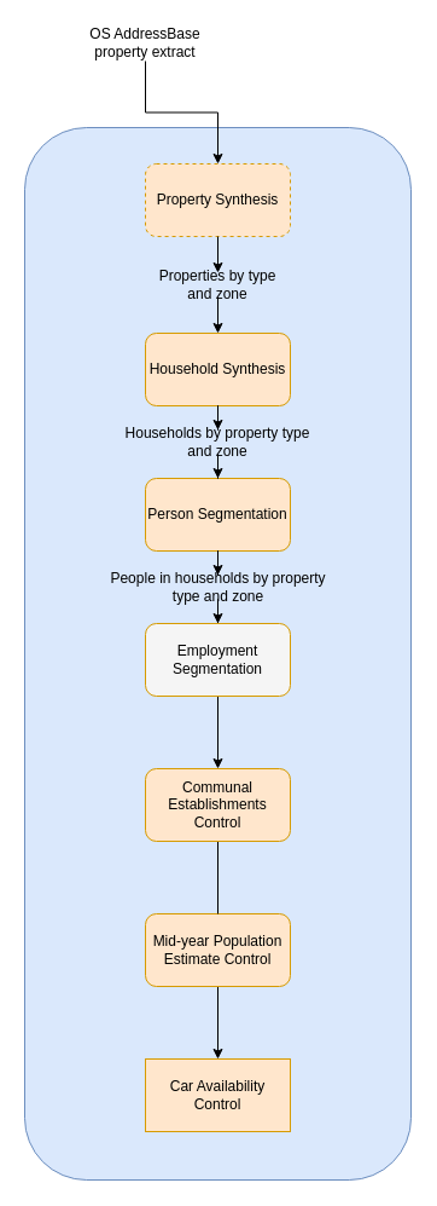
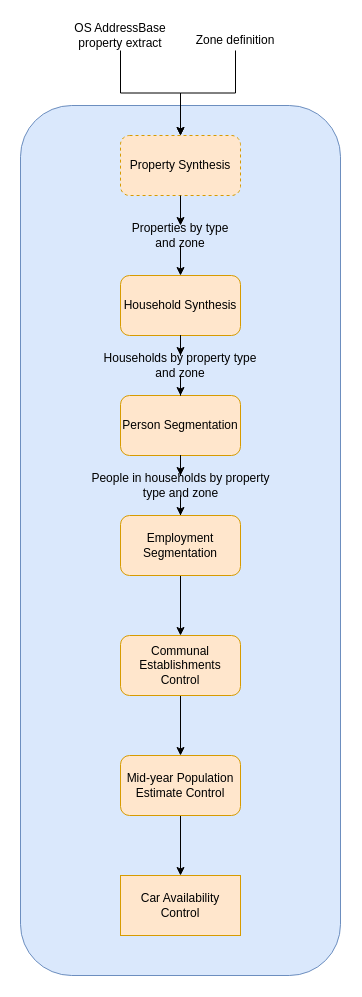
  <mxCell id="0" />
  <mxCell id="1" parent="0" />
  <mxCell id="2" value="" style="rounded=1;whiteSpace=wrap;html=1;fillColor=#dae8fc;strokeColor=#6c8ebf;arcSize=16;" parent="1" vertex="1"><mxGeometry x="20" y="105" width="320" height="870" as="geometry" /></mxCell>
  <mxCell id="3" value="" style="edgeStyle=orthogonalEdgeStyle;rounded=0;orthogonalLoop=1;jettySize=auto;html=1;" parent="1" source="4" target="12" edge="1"><mxGeometry relative="1" as="geometry" /></mxCell>
  <mxCell id="4" value="OS AddressBase property extract" style="text;html=1;strokeColor=none;fillColor=none;align=center;verticalAlign=middle;whiteSpace=wrap;rounded=0;" parent="1" vertex="1"><mxGeometry x="70" y="20" width="100" height="30" as="geometry" /></mxCell>
+ <mxCell id="5" value="" style="edgeStyle=orthogonalEdgeStyle;rounded=0;orthogonalLoop=1;jettySize=auto;html=1;" parent="1" source="6" target="12" edge="1"><mxGeometry relative="1" as="geometry" /></mxCell>
+ <mxCell id="6" value="Zone definition" style="text;html=1;strokeColor=none;fillColor=none;align=center;verticalAlign=middle;whiteSpace=wrap;rounded=0;" parent="1" vertex="1"><mxGeometry x="190" y="30" width="90" height="20" as="geometry" /></mxCell>
  <mxCell id="7" value="" style="edgeStyle=orthogonalEdgeStyle;rounded=0;orthogonalLoop=1;jettySize=auto;html=1;" parent="1" source="24" target="19" edge="1"><mxGeometry relative="1" as="geometry" /></mxCell>
  <mxCell id="8" value="Person Segmentation" style="rounded=1;whiteSpace=wrap;html=1;fillColor=#ffe6cc;strokeColor=#d79b00;" parent="1" vertex="1"><mxGeometry x="120" y="395" width="120" height="60" as="geometry" /></mxCell>
  <mxCell id="9" value="" style="edgeStyle=orthogonalEdgeStyle;rounded=0;orthogonalLoop=1;jettySize=auto;html=1;" parent="1" source="22" target="8" edge="1"><mxGeometry relative="1" as="geometry" /></mxCell>
  <mxCell id="10" value="Household Synthesis" style="rounded=1;whiteSpace=wrap;html=1;fillColor=#ffe6cc;strokeColor=#d79b00;" parent="1" vertex="1"><mxGeometry x="120" y="275" width="120" height="60" as="geometry" /></mxCell>
  <mxCell id="11" value="" style="edgeStyle=orthogonalEdgeStyle;rounded=0;orthogonalLoop=1;jettySize=auto;html=1;" parent="1" source="20" target="10" edge="1"><mxGeometry relative="1" as="geometry" /></mxCell>
  <mxCell id="12" value="Property Synthesis" style="rounded=1;whiteSpace=wrap;html=1;fillColor=#ffe6cc;strokeColor=#d79b00;dashed=1;" parent="1" vertex="1"><mxGeometry x="120" y="135" width="120" height="60" as="geometry" /></mxCell>
  <mxCell id="13" value="Car Availability Control" style="whiteSpace=wrap;html=1;fillColor=#ffe6cc;strokeColor=#d79b00;rounded=0;" parent="1" vertex="1"><mxGeometry x="120" y="875" width="120" height="60" as="geometry" /></mxCell>
  <mxCell id="14" value="" style="edgeStyle=orthogonalEdgeStyle;rounded=0;orthogonalLoop=1;jettySize=auto;html=1;" parent="1" source="15" target="13" edge="1"><mxGeometry relative="1" as="geometry" /></mxCell>
  <mxCell id="15" value="Mid-year Population Estimate Control" style="rounded=1;whiteSpace=wrap;html=1;fillColor=#ffe6cc;strokeColor=#d79b00;" parent="1" vertex="1"><mxGeometry x="120" y="755" width="120" height="60" as="geometry" /></mxCell>
- <mxCell id="16" value="" style="edgeStyle=orthogonalEdgeStyle;rounded=0;orthogonalLoop=1;jettySize=auto;html=1;endArrow=none;" parent="1" source="17" target="15" edge="1"><mxGeometry relative="1" as="geometry" /></mxCell>
+ <mxCell id="16" value="" style="edgeStyle=orthogonalEdgeStyle;rounded=0;orthogonalLoop=1;jettySize=auto;html=1;" parent="1" source="17" target="15" edge="1"><mxGeometry relative="1" as="geometry" /></mxCell>
  <mxCell id="17" value="Communal Establishments Control" style="rounded=1;whiteSpace=wrap;html=1;fillColor=#ffe6cc;strokeColor=#d79b00;" parent="1" vertex="1"><mxGeometry x="120" y="635" width="120" height="60" as="geometry" /></mxCell>
  <mxCell id="18" value="" style="edgeStyle=orthogonalEdgeStyle;rounded=0;orthogonalLoop=1;jettySize=auto;html=1;" parent="1" source="19" target="17" edge="1"><mxGeometry relative="1" as="geometry" /></mxCell>
- <mxCell id="19" value="Employment Segmentation" style="rounded=1;whiteSpace=wrap;html=1;fillColor=#f5f5f5;strokeColor=#d79b00;" parent="1" vertex="1"><mxGeometry x="120" y="515" width="120" height="60" as="geometry" /></mxCell>
+ <mxCell id="19" value="Employment Segmentation" style="rounded=1;whiteSpace=wrap;html=1;fillColor=#ffe6cc;strokeColor=#d79b00;" parent="1" vertex="1"><mxGeometry x="120" y="515" width="120" height="60" as="geometry" /></mxCell>
  <mxCell id="20" value="Properties by type and zone" style="text;html=1;strokeColor=none;fillColor=none;align=center;verticalAlign=middle;whiteSpace=wrap;rounded=0;" parent="1" vertex="1"><mxGeometry x="120" y="225" width="120" height="20" as="geometry" /></mxCell>
  <mxCell id="21" value="" style="edgeStyle=orthogonalEdgeStyle;rounded=0;orthogonalLoop=1;jettySize=auto;html=1;" parent="1" source="12" target="20" edge="1"><mxGeometry relative="1" as="geometry"><mxPoint x="180" y="195" as="sourcePoint" /><mxPoint x="180" y="255" as="targetPoint" /></mxGeometry></mxCell>
  <mxCell id="22" value="Households by property type and zone" style="text;html=1;strokeColor=none;fillColor=none;align=center;verticalAlign=middle;whiteSpace=wrap;rounded=0;" parent="1" vertex="1"><mxGeometry x="95" y="355" width="170" height="20" as="geometry" /></mxCell>
  <mxCell id="23" value="" style="edgeStyle=orthogonalEdgeStyle;rounded=0;orthogonalLoop=1;jettySize=auto;html=1;" parent="1" source="10" target="22" edge="1"><mxGeometry relative="1" as="geometry"><mxPoint x="180" y="325" as="sourcePoint" /><mxPoint x="180" y="375" as="targetPoint" /></mxGeometry></mxCell>
  <mxCell id="24" value="People in households by property type and zone" style="text;html=1;strokeColor=none;fillColor=none;align=center;verticalAlign=middle;whiteSpace=wrap;rounded=0;" parent="1" vertex="1"><mxGeometry x="82.5" y="475" width="195" height="20" as="geometry" /></mxCell>
  <mxCell id="25" value="" style="edgeStyle=orthogonalEdgeStyle;rounded=0;orthogonalLoop=1;jettySize=auto;html=1;" parent="1" source="8" target="24" edge="1"><mxGeometry relative="1" as="geometry"><mxPoint x="180" y="455" as="sourcePoint" /><mxPoint x="180" y="515" as="targetPoint" /></mxGeometry></mxCell>
